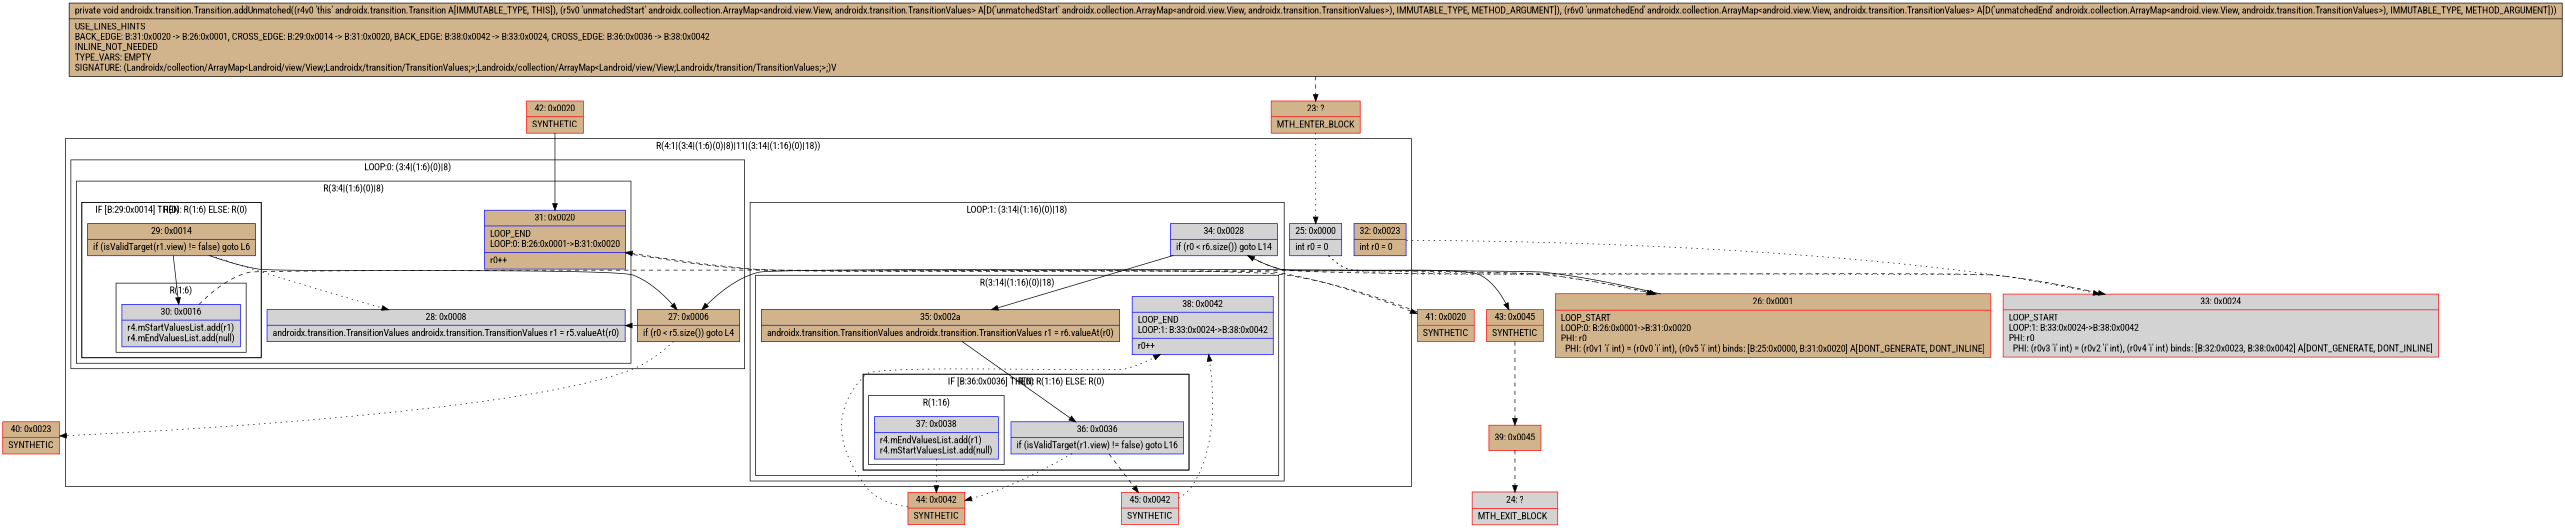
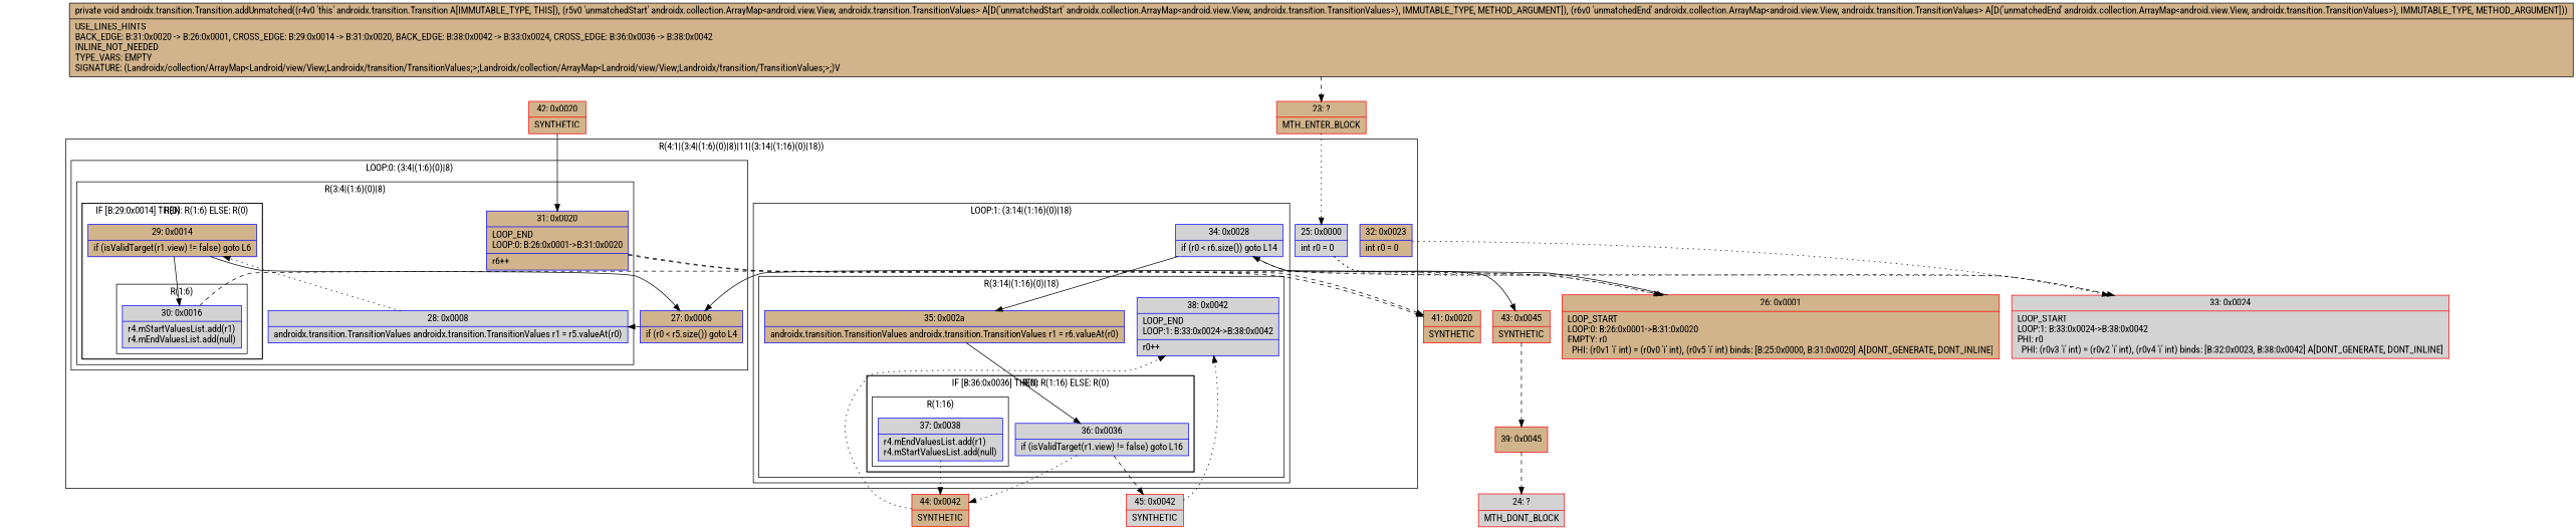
  digraph {
    fontname="Roboto Condensed"
    node [color=blue fillcolor=tan fontname="Roboto Condensed" shape=record style=filled]
    edge [fontname="Roboto Condensed" style=dotted]
    n1 [fillcolor=lightgrey label="{30\:\ 0x0016|r4.mStartValuesList.add(r1)\lr4.mEndValuesList.add(null)\l}"]
    n2 [label="{29\:\ 0x0014|if (isValidTarget(r1.view) != false) goto L6\l}"]
    n3 [fillcolor=lightgrey label="{28\:\ 0x0008|androidx.transition.TransitionValues androidx.transition.TransitionValues r1 = r5.valueAt(r0)\l}"]
-   n4 [label="{31\:\ 0x0020|LOOP_END\lLOOP:0: B:26:0x0001\-\>B:31:0x0020\l|r0++\l}"]
+   n4 [label="{31\:\ 0x0020|LOOP_END\lLOOP:0: B:26:0x0001\-\>B:31:0x0020\l|r6++\l}"]
    n5 [label="{27\:\ 0x0006|if (r0 \< r5.size()) goto L4\l}"]
    n6 [fillcolor=lightgrey label="{37\:\ 0x0038|r4.mEndValuesList.add(r1)\lr4.mStartValuesList.add(null)\l}"]
    n7 [fillcolor=lightgrey label="{36\:\ 0x0036|if (isValidTarget(r1.view) != false) goto L16\l}"]
    n8 [label="{35\:\ 0x002a|androidx.transition.TransitionValues androidx.transition.TransitionValues r1 = r6.valueAt(r0)\l}"]
    n9 [fillcolor=lightgrey label="{38\:\ 0x0042|LOOP_END\lLOOP:1: B:33:0x0024\-\>B:38:0x0042\l|r0++\l}"]
    n10 [fillcolor=lightgrey label="{34\:\ 0x0028|if (r0 \< r6.size()) goto L14\l}"]
    n11 [fillcolor=lightgrey label="{25\:\ 0x0000|int r0 = 0\l}"]
    n12 [label="{32\:\ 0x0023|int r0 = 0\l}"]
    n13 [color=red label="{41\:\ 0x0020|SYNTHETIC\l}"]
-   n14 [color=red label="{26\:\ 0x0001|LOOP_START\lLOOP:0: B:26:0x0001\-\>B:31:0x0020\lPHI: r0 \l  PHI: (r0v1 'i' int) = (r0v0 'i' int), (r0v5 'i' int) binds: [B:25:0x0000, B:31:0x0020] A[DONT_GENERATE, DONT_INLINE]\l}"]
-   n15 [color=red label="{40\:\ 0x0023|SYNTHETIC\l}"]
+   n14 [color=red label="{26\:\ 0x0001|LOOP_START\lLOOP:0: B:26:0x0001\-\>B:31:0x0020\lEMPTY: r0 \l  PHI: (r0v1 'i' int) = (r0v0 'i' int), (r0v5 'i' int) binds: [B:25:0x0000, B:31:0x0020] A[DONT_GENERATE, DONT_INLINE]\l}"]
    n16 [color=red label="{44\:\ 0x0042|SYNTHETIC\l}"]
    n17 [color=red fillcolor=lightgrey label="{45\:\ 0x0042|SYNTHETIC\l}"]
    n18 [color=red label="{43\:\ 0x0045|SYNTHETIC\l}"]
    n19 [color=red fillcolor=lightgrey label="{33\:\ 0x0024|LOOP_START\lLOOP:1: B:33:0x0024\-\>B:38:0x0042\lPHI: r0 \l  PHI: (r0v3 'i' int) = (r0v2 'i' int), (r0v4 'i' int) binds: [B:32:0x0023, B:38:0x0042] A[DONT_GENERATE, DONT_INLINE]\l}"]
    n20 [color=red label="{42\:\ 0x0020|SYNTHETIC\l}"]
    n21 [color=red label="{39\:\ 0x0045}"]
    n22 [color=red label="{23\:\ ?|MTH_ENTER_BLOCK\l}"]
-   n23 [color=red fillcolor=lightgrey label="{24\:\ ?|MTH_EXIT_BLOCK\l}"]
+   n23 [color=red fillcolor=lightgrey label="{24\:\ ?|MTH_DONT_BLOCK\l}"]
    n24 [label="{private void androidx.transition.Transition.addUnmatched((r4v0 'this' androidx.transition.Transition A[IMMUTABLE_TYPE, THIS]), (r5v0 'unmatchedStart' androidx.collection.ArrayMap\<android.view.View, androidx.transition.TransitionValues\> A[D('unmatchedStart' androidx.collection.ArrayMap\<android.view.View, androidx.transition.TransitionValues\>), IMMUTABLE_TYPE, METHOD_ARGUMENT]), (r6v0 'unmatchedEnd' androidx.collection.ArrayMap\<android.view.View, androidx.transition.TransitionValues\> A[D('unmatchedEnd' androidx.collection.ArrayMap\<android.view.View, androidx.transition.TransitionValues\>), IMMUTABLE_TYPE, METHOD_ARGUMENT]))  | USE_LINES_HINTS\lBACK_EDGE: B:31:0x0020 \-\> B:26:0x0001, CROSS_EDGE: B:29:0x0014 \-\> B:31:0x0020, BACK_EDGE: B:38:0x0042 \-\> B:33:0x0024, CROSS_EDGE: B:36:0x0036 \-\> B:38:0x0042\lINLINE_NOT_NEEDED\lTYPE_VARS: EMPTY\lSIGNATURE: (Landroidx\/collection\/ArrayMap\<Landroid\/view\/View;Landroidx\/transition\/TransitionValues;\>;Landroidx\/collection\/ArrayMap\<Landroid\/view\/View;Landroidx\/transition\/TransitionValues;\>;)V\l}" color=""]
    subgraph cluster_1 {
      label="R(4:1|(3:4|(1:6)(0)|8)|11|(3:14|(1:16)(0)|18))"
      n11
      n12
      subgraph cluster_2 {
        label="LOOP:0: (3:4|(1:6)(0)|8)"
        n5
        subgraph cluster_3 {
          label="R(3:4|(1:6)(0)|8)"
          n3
          n4
          subgraph cluster_4 {
            label="IF [B:29:0x0014] THEN: R(1:6) ELSE: R(0)"
            n2
            subgraph cluster_5 {
              label="R(1:6)"
              n1
            }
            subgraph cluster_6 {
              label="R(0)"
            }
          }
        }
      }
      subgraph cluster_7 {
        label="LOOP:1: (3:14|(1:16)(0)|18)"
        n10
        subgraph cluster_8 {
          label="R(3:14|(1:16)(0)|18)"
          n8
          n9
          subgraph cluster_9 {
            label="IF [B:36:0x0036] THEN: R(1:16) ELSE: R(0)"
            n7
            subgraph cluster_10 {
              label="R(1:16)"
              n6
            }
            subgraph cluster_11 {
              label="R(0)"
            }
          }
        }
      }
    }
    n1 -> n13 [style=dashed]
    n2 -> n1 [style=solid]
    n2 -> n5 [style=solid]
-   n2 -> n3
+   n3 -> n2
    n4 -> n14 [style=dashed]
    n5 -> n3 [style=dashed]
-   n5 -> n15
    n6 -> n16
    n7 -> n16
    n7 -> n17 [style=dashed]
    n8 -> n7 [style=solid]
    n10 -> n8 [style=solid]
    n10 -> n18 [style=solid]
    n11 -> n14
    n11 -> n19
    n12 -> n19
-   n13 -> n4 [style=dashed]
+   n4 -> n13 [style=dashed]
    n14 -> n5 [style=solid]
    n16 -> n9
    n17 -> n9
    n18 -> n21 [style=dashed]
    n19 -> n10 [style=dashed]
    n20 -> n4 [style=solid]
    n21 -> n23 [style=dashed]
    n22 -> n11
    n24 -> n22 [style=dashed]
  }
